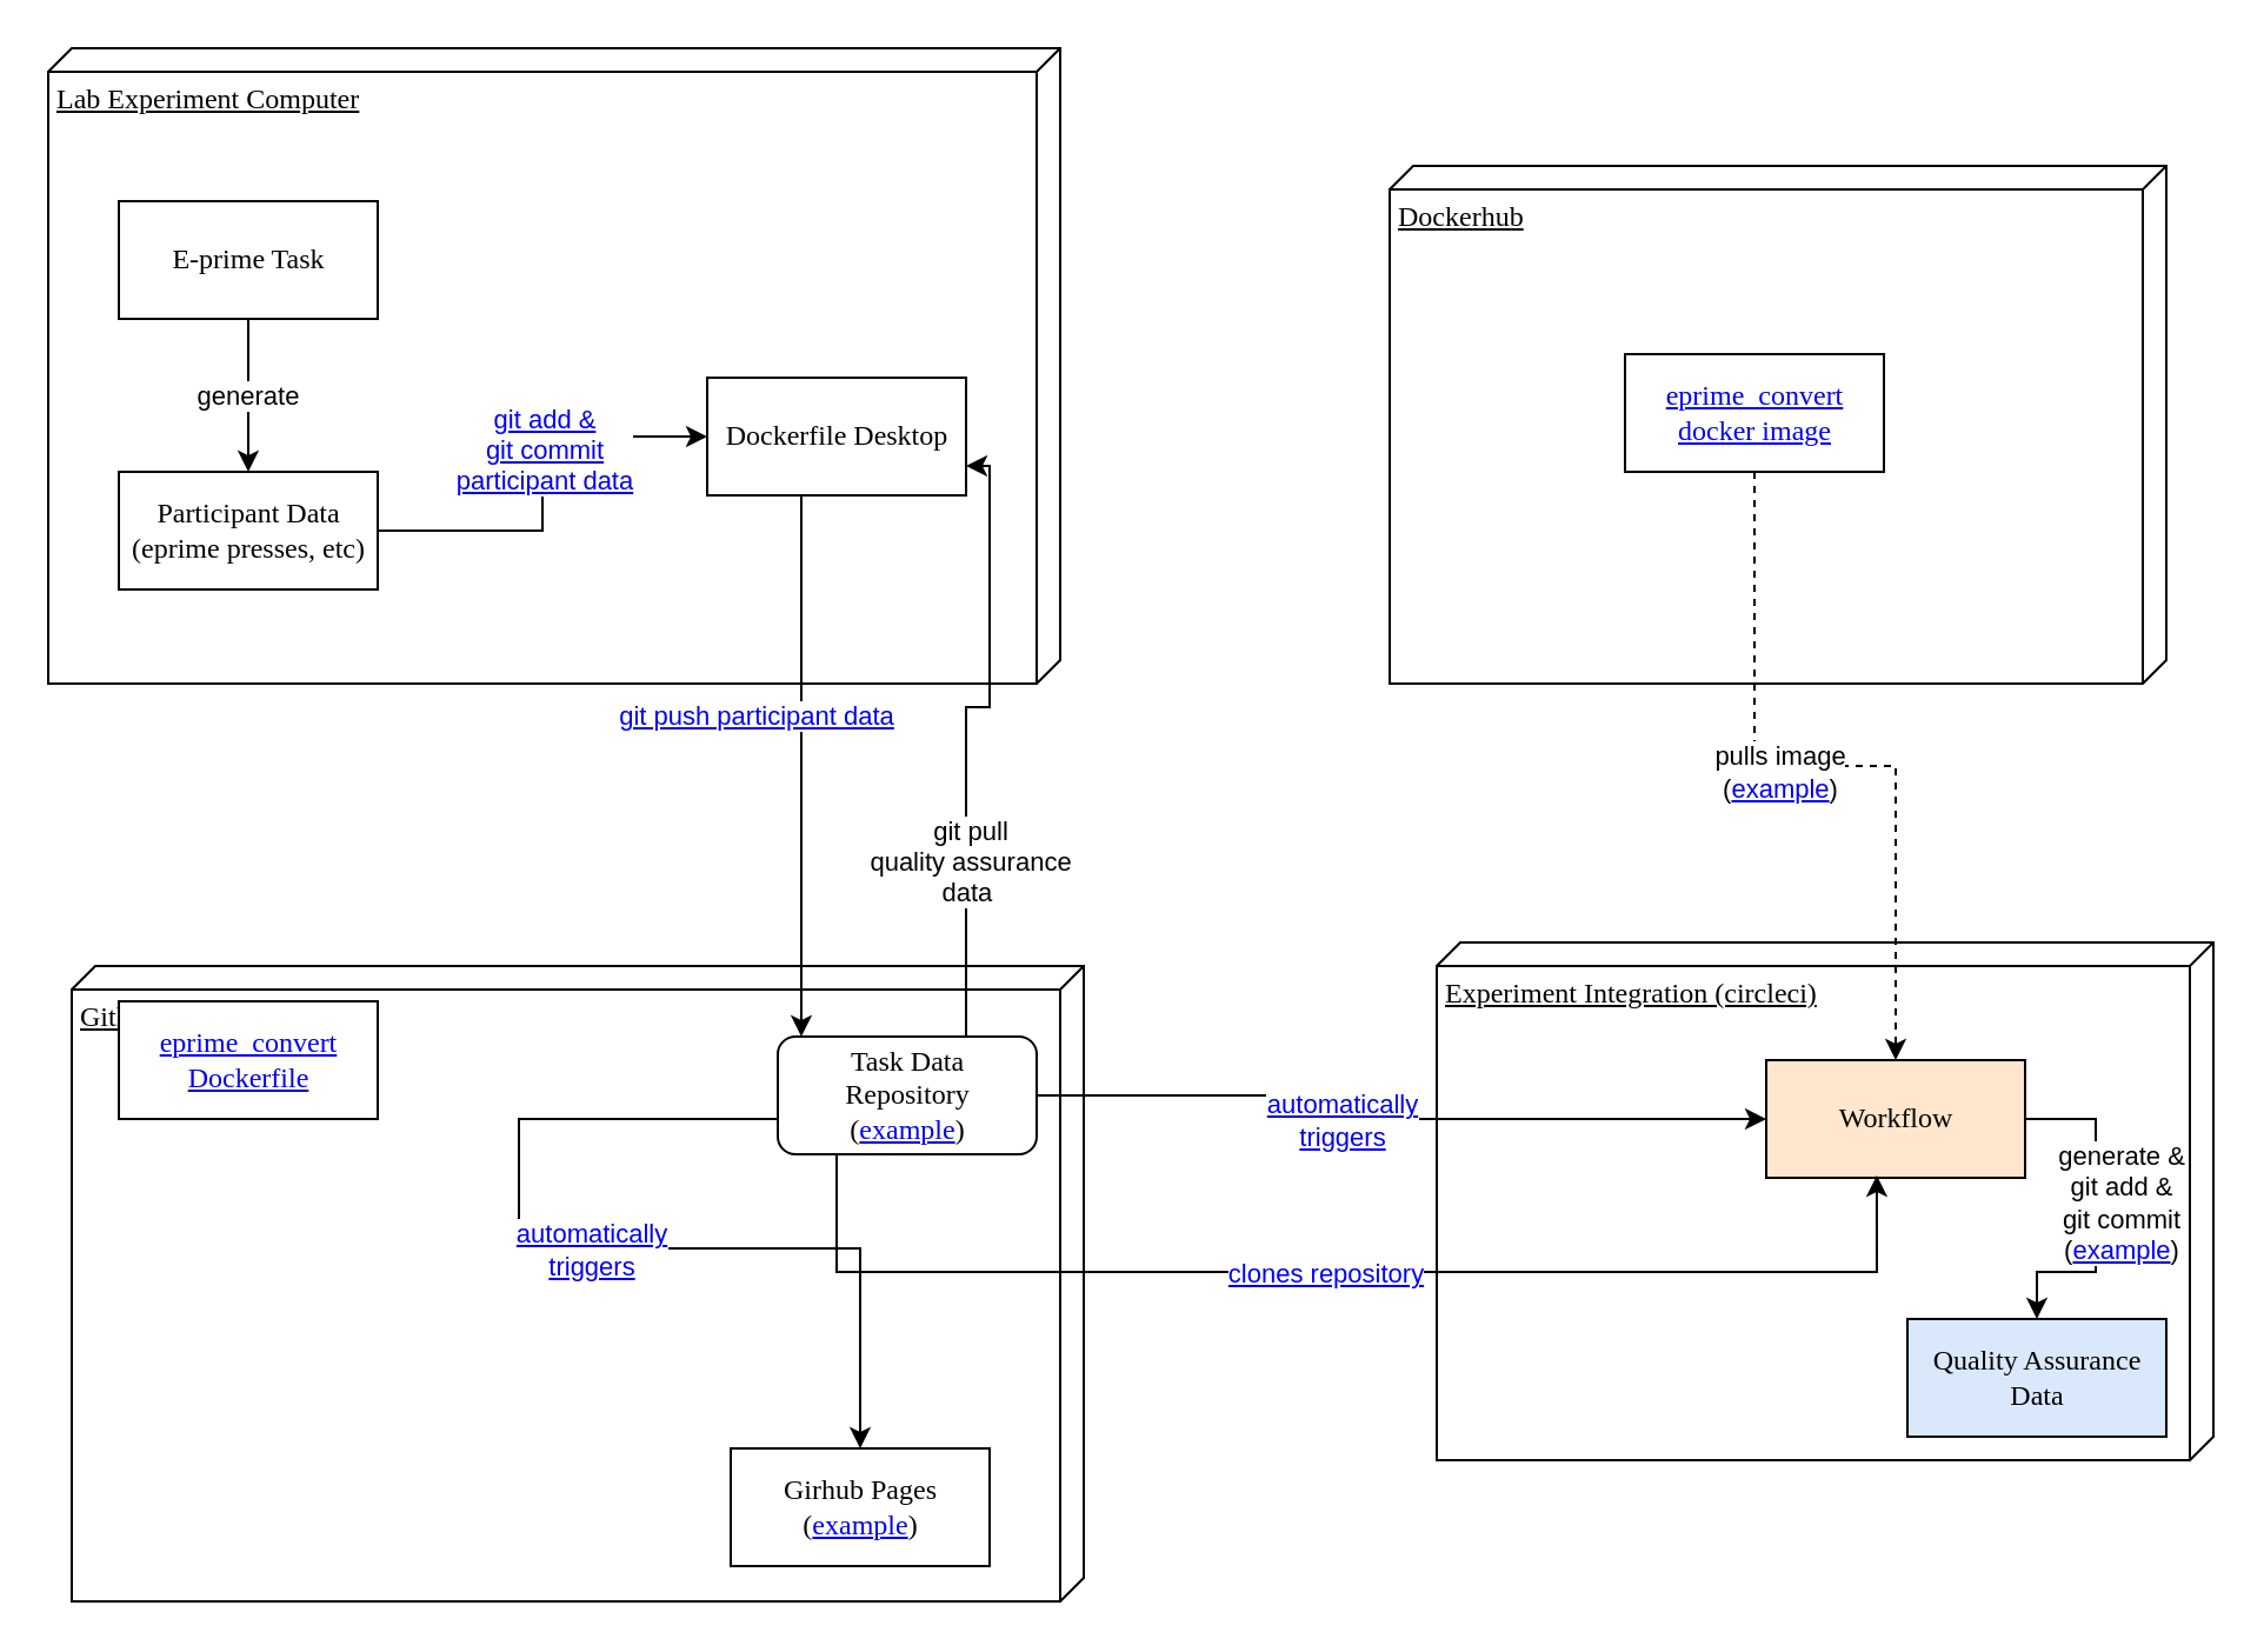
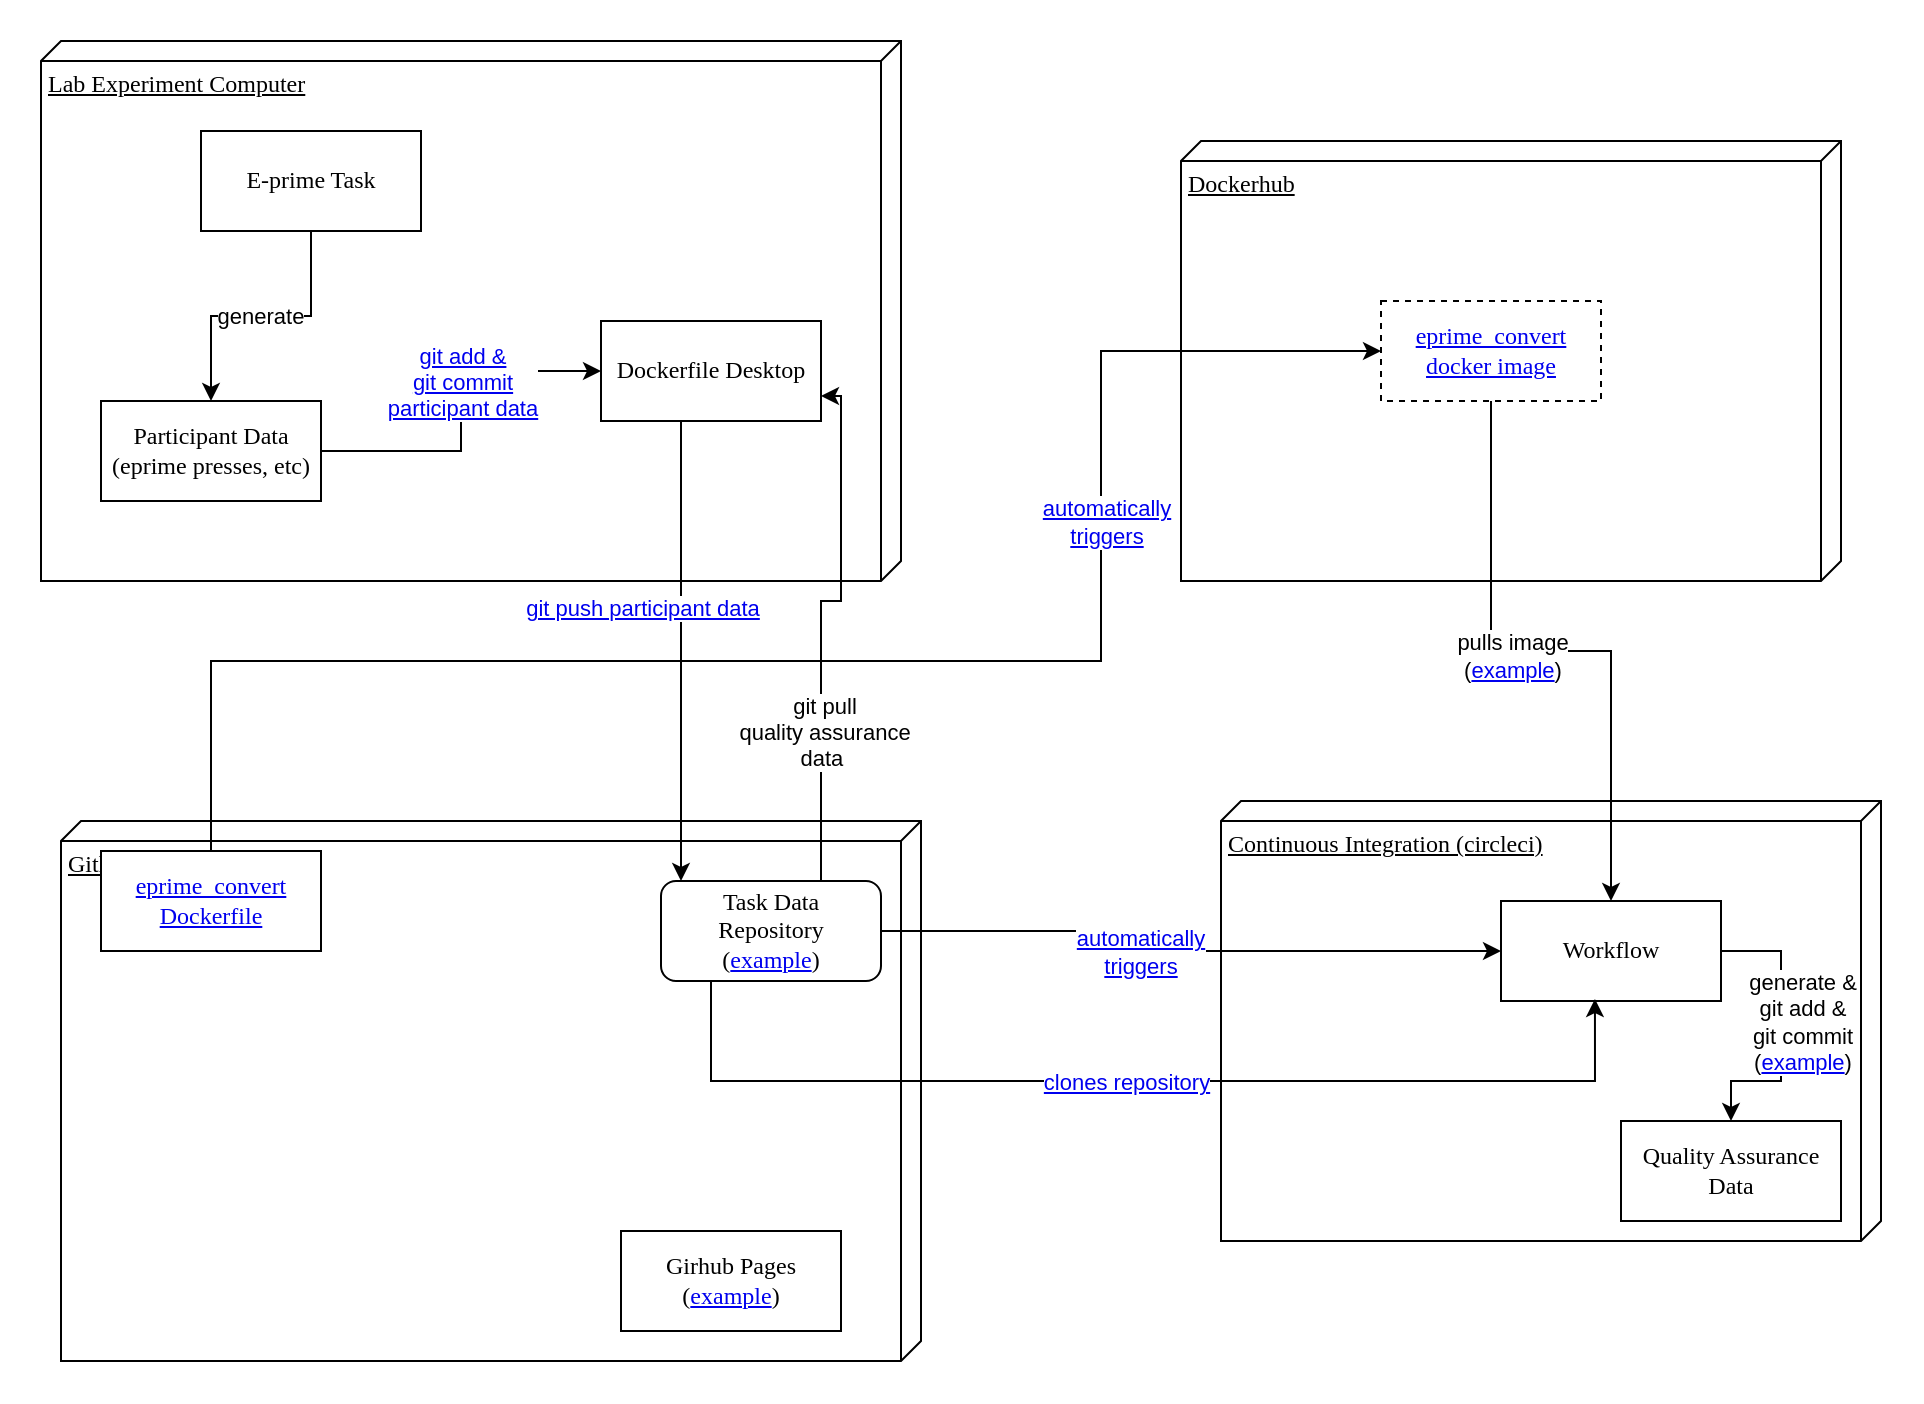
  <mxCell id="0" />
  <mxCell id="1" parent="0" />
  <mxCell id="2" value="Lab Experiment Computer&lt;br&gt;&lt;br&gt;&lt;br&gt;" style="verticalAlign=top;align=left;spacingTop=8;spacingLeft=2;spacingRight=12;shape=cube;size=10;direction=south;fontStyle=4;html=1;rounded=0;shadow=0;comic=0;labelBackgroundColor=none;strokeWidth=1;fontFamily=Verdana;fontSize=12" parent="1" vertex="1"><mxGeometry x="20" y="20" width="430" height="270" as="geometry" /></mxCell>
  <mxCell id="3" value="generate" style="edgeStyle=orthogonalEdgeStyle;rounded=0;orthogonalLoop=1;jettySize=auto;html=1;entryX=0.5;entryY=0;entryDx=0;entryDy=0;" edge="1" parent="1" source="4" target="23"><mxGeometry relative="1" as="geometry" /></mxCell>
- <mxCell id="4" value="E-prime Task" style="html=1;rounded=0;shadow=0;comic=0;labelBackgroundColor=none;strokeWidth=1;fontFamily=Verdana;fontSize=12;align=center;" parent="1" vertex="1"><mxGeometry x="50" y="85" width="110" height="50" as="geometry" /></mxCell>
+ <mxCell id="4" value="E-prime Task" style="html=1;rounded=0;shadow=0;comic=0;labelBackgroundColor=none;strokeWidth=1;fontFamily=Verdana;fontSize=12;align=center;" parent="1" vertex="1"><mxGeometry x="100" y="65" width="110" height="50" as="geometry" /></mxCell>
  <mxCell id="5" value="Dockerfile Desktop" style="html=1;rounded=0;shadow=0;comic=0;labelBackgroundColor=none;strokeWidth=1;fontFamily=Verdana;fontSize=12;align=center;" vertex="1" parent="1"><mxGeometry x="300" y="160" width="110" height="50" as="geometry" /></mxCell>
  <mxCell id="6" value="Github&lt;br&gt;" style="verticalAlign=top;align=left;spacingTop=8;spacingLeft=2;spacingRight=12;shape=cube;size=10;direction=south;fontStyle=4;html=1;rounded=0;shadow=0;comic=0;labelBackgroundColor=none;strokeWidth=1;fontFamily=Verdana;fontSize=12" vertex="1" parent="1"><mxGeometry x="30" y="410" width="430" height="270" as="geometry" /></mxCell>
- <mxCell id="7" style="edgeStyle=orthogonalEdgeStyle;rounded=0;orthogonalLoop=1;jettySize=auto;html=1;entryX=0.5;entryY=0;entryDx=0;entryDy=0;" edge="1" parent="1" source="11" target="12"><mxGeometry relative="1" as="geometry"><Array as="points"><mxPoint x="220" y="475" /><mxPoint x="220" y="530" /></Array></mxGeometry></mxCell>
- <mxCell id="8" value="&lt;a href=&quot;https://pages.github.com/&quot;&gt;automatically&lt;br&gt;triggers&lt;/a&gt;" style="edgeLabel;html=1;align=center;verticalAlign=middle;resizable=0;points=[];" vertex="1" connectable="0" parent="7"><mxGeometry x="0.067" y="16" relative="1" as="geometry"><mxPoint x="-16" y="16" as="offset" /></mxGeometry></mxCell>
  <mxCell id="9" style="edgeStyle=orthogonalEdgeStyle;rounded=0;orthogonalLoop=1;jettySize=auto;html=1;entryX=1;entryY=0.75;entryDx=0;entryDy=0;" edge="1" parent="1" source="11" target="5"><mxGeometry relative="1" as="geometry"><Array as="points"><mxPoint x="410" y="300" /><mxPoint x="420" y="300" /><mxPoint x="420" y="198" /></Array></mxGeometry></mxCell>
  <mxCell id="10" value="git pull&lt;br&gt;quality assurance&lt;br&gt;data&amp;nbsp;" style="edgeLabel;html=1;align=center;verticalAlign=middle;resizable=0;points=[];" vertex="1" connectable="0" parent="9"><mxGeometry x="-0.426" y="-1" relative="1" as="geometry"><mxPoint as="offset" /></mxGeometry></mxCell>
  <mxCell id="11" value="Task Data&lt;br&gt;Repository&lt;br&gt;(&lt;a href=&quot;https://github.com/HBClab/BetterTaskSwitch&quot;&gt;example&lt;/a&gt;)" style="html=1;shadow=0;comic=0;labelBackgroundColor=none;strokeWidth=1;fontFamily=Verdana;fontSize=12;align=center;rounded=1;" vertex="1" parent="1"><mxGeometry x="330" y="440" width="110" height="50" as="geometry" /></mxCell>
  <mxCell id="12" value="Girhub Pages&lt;br&gt;(&lt;a href=&quot;https://hbclab.github.io/BetterTaskSwitch/&quot;&gt;example&lt;/a&gt;)" style="html=1;rounded=0;shadow=0;comic=0;labelBackgroundColor=none;strokeWidth=1;fontFamily=Verdana;fontSize=12;align=center;" vertex="1" parent="1"><mxGeometry x="310" y="615" width="110" height="50" as="geometry" /></mxCell>
  <mxCell id="13" style="edgeStyle=orthogonalEdgeStyle;rounded=0;orthogonalLoop=1;jettySize=auto;html=1;" edge="1" parent="1" source="5" target="11"><mxGeometry relative="1" as="geometry"><Array as="points"><mxPoint x="340" y="260" /><mxPoint x="340" y="260" /></Array></mxGeometry></mxCell>
  <mxCell id="14" value="&lt;a href=&quot;https://github.com/HBClab/addGitData&quot;&gt;git push participant data&lt;/a&gt;" style="edgeLabel;html=1;align=center;verticalAlign=middle;resizable=0;points=[];" vertex="1" connectable="0" parent="13"><mxGeometry x="0.384" y="-1" relative="1" as="geometry"><mxPoint x="-19" y="-66" as="offset" /></mxGeometry></mxCell>
- <mxCell id="15" value="Experiment Integration (circleci)&lt;br&gt;&lt;br&gt;" style="verticalAlign=top;align=left;spacingTop=8;spacingLeft=2;spacingRight=12;shape=cube;size=10;direction=south;fontStyle=4;html=1;rounded=0;shadow=0;comic=0;labelBackgroundColor=none;strokeWidth=1;fontFamily=Verdana;fontSize=12" vertex="1" parent="1"><mxGeometry x="610" y="400" width="330" height="220" as="geometry" /></mxCell>
+ <mxCell id="15" value="Continuous Integration (circleci)&lt;br&gt;&lt;br&gt;" style="verticalAlign=top;align=left;spacingTop=8;spacingLeft=2;spacingRight=12;shape=cube;size=10;direction=south;fontStyle=4;html=1;rounded=0;shadow=0;comic=0;labelBackgroundColor=none;strokeWidth=1;fontFamily=Verdana;fontSize=12" vertex="1" parent="1"><mxGeometry x="610" y="400" width="330" height="220" as="geometry" /></mxCell>
  <mxCell id="16" style="edgeStyle=orthogonalEdgeStyle;rounded=0;orthogonalLoop=1;jettySize=auto;html=1;entryX=0.5;entryY=0;entryDx=0;entryDy=0;" edge="1" parent="1" source="18" target="30"><mxGeometry relative="1" as="geometry"><Array as="points"><mxPoint x="890" y="475" /><mxPoint x="890" y="540" /><mxPoint x="865" y="540" /></Array></mxGeometry></mxCell>
  <mxCell id="17" value="generate &amp;amp;&lt;br&gt;git add &amp;amp;&lt;br&gt;git commit&lt;br&gt;(&lt;a href=&quot;https://github.com/HBClab/BetterTaskSwitch/blob/ed4c330592b467bacdba39a87724625a34bcf904/.circleci/config.yml#L30-L64&quot;&gt;example&lt;/a&gt;)" style="edgeLabel;html=1;align=center;verticalAlign=middle;resizable=0;points=[];" vertex="1" connectable="0" parent="16"><mxGeometry x="-0.054" y="3" relative="1" as="geometry"><mxPoint x="7" y="-1" as="offset" /></mxGeometry></mxCell>
- <mxCell id="18" value="Workflow" style="html=1;rounded=0;shadow=0;comic=0;labelBackgroundColor=none;strokeWidth=1;fontFamily=Verdana;fontSize=12;align=center;fillColor=#ffe6cc;" vertex="1" parent="1"><mxGeometry x="750" y="450" width="110" height="50" as="geometry" /></mxCell>
+ <mxCell id="18" value="Workflow" style="html=1;rounded=0;shadow=0;comic=0;labelBackgroundColor=none;strokeWidth=1;fontFamily=Verdana;fontSize=12;align=center;" vertex="1" parent="1"><mxGeometry x="750" y="450" width="110" height="50" as="geometry" /></mxCell>
  <mxCell id="19" style="edgeStyle=orthogonalEdgeStyle;rounded=0;orthogonalLoop=1;jettySize=auto;html=1;" edge="1" parent="1" source="11" target="18"><mxGeometry relative="1" as="geometry" /></mxCell>
  <mxCell id="20" value="&lt;a href=&quot;https://circleci.com/docs/2.0/getting-started/&quot;&gt;automatically&lt;br&gt;triggers&lt;/a&gt;" style="edgeLabel;html=1;align=center;verticalAlign=middle;resizable=0;points=[];" vertex="1" connectable="0" parent="19"><mxGeometry x="0.052" relative="1" as="geometry"><mxPoint x="-29" as="offset" /></mxGeometry></mxCell>
  <mxCell id="21" style="edgeStyle=orthogonalEdgeStyle;rounded=0;orthogonalLoop=1;jettySize=auto;html=1;" edge="1" parent="1" source="23" target="5"><mxGeometry relative="1" as="geometry" /></mxCell>
  <mxCell id="22" value="&lt;a href=&quot;https://github.com/HBClab/addGitData&quot;&gt;git add &amp;amp;&lt;br&gt;git commit&lt;br&gt;participant data&lt;/a&gt;" style="edgeLabel;html=1;align=center;verticalAlign=middle;resizable=0;points=[];" vertex="1" connectable="0" parent="21"><mxGeometry x="-0.371" y="15" relative="1" as="geometry"><mxPoint x="13" y="-20" as="offset" /></mxGeometry></mxCell>
  <mxCell id="23" value="Participant Data&lt;br&gt;(eprime presses, etc)" style="html=1;rounded=0;shadow=0;comic=0;labelBackgroundColor=none;strokeWidth=1;fontFamily=Verdana;fontSize=12;align=center;" vertex="1" parent="1"><mxGeometry x="50" y="200" width="110" height="50" as="geometry" /></mxCell>
  <mxCell id="24" value="Dockerhub" style="verticalAlign=top;align=left;spacingTop=8;spacingLeft=2;spacingRight=12;shape=cube;size=10;direction=south;fontStyle=4;html=1;rounded=0;shadow=0;comic=0;labelBackgroundColor=none;strokeWidth=1;fontFamily=Verdana;fontSize=12" vertex="1" parent="1"><mxGeometry x="590" y="70" width="330" height="220" as="geometry" /></mxCell>
  <mxCell id="25" style="edgeStyle=orthogonalEdgeStyle;rounded=0;orthogonalLoop=1;jettySize=auto;html=1;entryX=0.427;entryY=0.98;entryDx=0;entryDy=0;entryPerimeter=0;" edge="1" parent="1" source="11" target="18"><mxGeometry relative="1" as="geometry"><Array as="points"><mxPoint x="355" y="540" /><mxPoint x="797" y="540" /></Array></mxGeometry></mxCell>
  <mxCell id="26" value="&lt;a href=&quot;https://github.com/HBClab/BetterTaskSwitch/blob/ed4c330592b467bacdba39a87724625a34bcf904/.circleci/config.yml#L18&quot;&gt;clones repository&lt;/a&gt;" style="edgeLabel;html=1;align=center;verticalAlign=middle;resizable=0;points=[];" vertex="1" connectable="0" parent="25"><mxGeometry x="-0.206" y="3" relative="1" as="geometry"><mxPoint x="45" y="3" as="offset" /></mxGeometry></mxCell>
- <mxCell id="27" style="edgeStyle=orthogonalEdgeStyle;rounded=0;orthogonalLoop=1;jettySize=auto;html=1;entryX=0.5;entryY=0;entryDx=0;entryDy=0;dashed=1;" edge="1" parent="1" source="29" target="18"><mxGeometry relative="1" as="geometry" /></mxCell>
+ <mxCell id="27" style="edgeStyle=orthogonalEdgeStyle;rounded=0;orthogonalLoop=1;jettySize=auto;html=1;entryX=0.5;entryY=0;entryDx=0;entryDy=0;" edge="1" parent="1" source="29" target="18"><mxGeometry relative="1" as="geometry" /></mxCell>
  <mxCell id="28" value="pulls image&lt;br&gt;(&lt;a href=&quot;https://github.com/HBClab/BetterTaskSwitch/blob/ed4c330592b467bacdba39a87724625a34bcf904/.circleci/config.yml#L10&quot;&gt;example&lt;/a&gt;)" style="edgeLabel;html=1;align=center;verticalAlign=middle;resizable=0;points=[];" vertex="1" connectable="0" parent="27"><mxGeometry x="-0.194" y="9" relative="1" as="geometry"><mxPoint x="10" y="11" as="offset" /></mxGeometry></mxCell>
- <mxCell id="29" value="&lt;a href=&quot;https://hub.docker.com/r/hbclab/eprime_convert&quot;&gt;eprime_convert&lt;br&gt;docker image&lt;/a&gt;" style="html=1;rounded=0;shadow=0;comic=0;labelBackgroundColor=none;strokeWidth=1;fontFamily=Verdana;fontSize=12;align=center;" vertex="1" parent="1"><mxGeometry x="690" y="150" width="110" height="50" as="geometry" /></mxCell>
- <mxCell id="30" value="Quality Assurance&lt;br&gt;Data" style="html=1;rounded=0;shadow=0;comic=0;labelBackgroundColor=none;strokeWidth=1;fontFamily=Verdana;fontSize=12;align=center;fillColor=#dae8fc;" vertex="1" parent="1"><mxGeometry x="810" y="560" width="110" height="50" as="geometry" /></mxCell>
+ <mxCell id="29" value="&lt;a href=&quot;https://hub.docker.com/r/hbclab/eprime_convert&quot;&gt;eprime_convert&lt;br&gt;docker image&lt;/a&gt;" style="html=1;rounded=0;shadow=0;comic=0;labelBackgroundColor=none;strokeWidth=1;fontFamily=Verdana;fontSize=12;align=center;dashed=1;" vertex="1" parent="1"><mxGeometry x="690" y="150" width="110" height="50" as="geometry" /></mxCell>
+ <mxCell id="30" value="Quality Assurance&lt;br&gt;Data" style="html=1;rounded=0;shadow=0;comic=0;labelBackgroundColor=none;strokeWidth=1;fontFamily=Verdana;fontSize=12;align=center;" vertex="1" parent="1"><mxGeometry x="810" y="560" width="110" height="50" as="geometry" /></mxCell>
+ <mxCell id="31" style="edgeStyle=orthogonalEdgeStyle;rounded=0;orthogonalLoop=1;jettySize=auto;html=1;entryX=0;entryY=0.5;entryDx=0;entryDy=0;" edge="1" parent="1" source="33" target="29"><mxGeometry relative="1" as="geometry"><mxPoint x="550" y="250" as="targetPoint" /><Array as="points"><mxPoint x="105" y="330" /><mxPoint x="550" y="330" /><mxPoint x="550" y="175" /></Array></mxGeometry></mxCell>
+ <mxCell id="32" value="&lt;a href=&quot;https://docs.docker.com/docker-hub/builds/&quot;&gt;automatically&lt;br&gt;triggers&lt;/a&gt;" style="edgeLabel;html=1;align=center;verticalAlign=middle;resizable=0;points=[];" vertex="1" connectable="0" parent="31"><mxGeometry x="0.462" y="-2" relative="1" as="geometry"><mxPoint as="offset" /></mxGeometry></mxCell>
  <mxCell id="33" value="&lt;a href=&quot;https://github.com/HBClab/eprimeDockerfile&quot;&gt;eprime_convert&lt;br&gt;Dockerfile&lt;/a&gt;" style="html=1;rounded=0;shadow=0;comic=0;labelBackgroundColor=none;strokeWidth=1;fontFamily=Verdana;fontSize=12;align=center;" vertex="1" parent="1"><mxGeometry x="50" y="425" width="110" height="50" as="geometry" /></mxCell>
